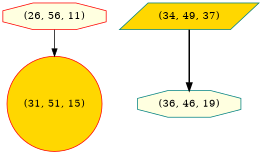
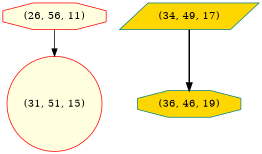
  digraph {
    node [color=red fillcolor=lightyellow shape=octagon style=filled]
    "(26, 56, 11)"
-   "(31, 51, 15)" [fillcolor=gold shape=circle]
-   "(34, 49, 17)" [color=teal fillcolor=gold shape=parallelogram label="(34, 49, 37)"]
-   "(36, 46, 19)" [color=teal]
+   "(31, 51, 15)" [shape=circle]
+   "(34, 49, 17)" [color=teal fillcolor=gold shape=parallelogram]
+   "(36, 46, 19)" [color=teal fillcolor=gold]
    "(26, 56, 11)" -> "(31, 51, 15)" [style=solid]
    "(34, 49, 17)" -> "(36, 46, 19)" [style=bold]
  }
